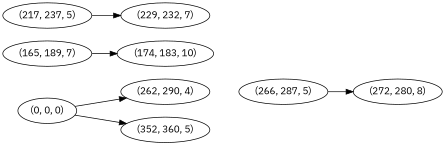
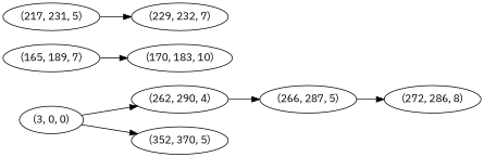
  digraph {
    fontname="IBM Plex Sans"
    rankdir=LR
    node [fontname="IBM Plex Sans"]
    edge [fontname="IBM Plex Sans"]
-   "(0, 0, 0)"
+   "(0, 0, 0)" [label="(3, 0, 0)"]
    "(262, 290, 4)"
-   "(352, 360, 5)"
+   "(352, 360, 5)" [label="(352, 370, 5)"]
    "(165, 189, 7)"
-   "(170, 183, 10)" [label="(174, 183, 10)"]
+   "(170, 183, 10)"
    n6 [label="(229, 232, 7)"]
-   "(217, 237, 5)"
+   "(217, 237, 5)" [label="(217, 231, 5)"]
    "(266, 287, 5)"
-   "(272, 280, 8)"
+   "(272, 280, 8)" [label="(272, 286, 8)"]
    "(0, 0, 0)" -> "(262, 290, 4)"
    "(0, 0, 0)" -> "(352, 360, 5)"
+   "(262, 290, 4)" -> "(266, 287, 5)"
    "(165, 189, 7)" -> "(170, 183, 10)"
    "(217, 237, 5)" -> n6
    "(266, 287, 5)" -> "(272, 280, 8)"
  }
